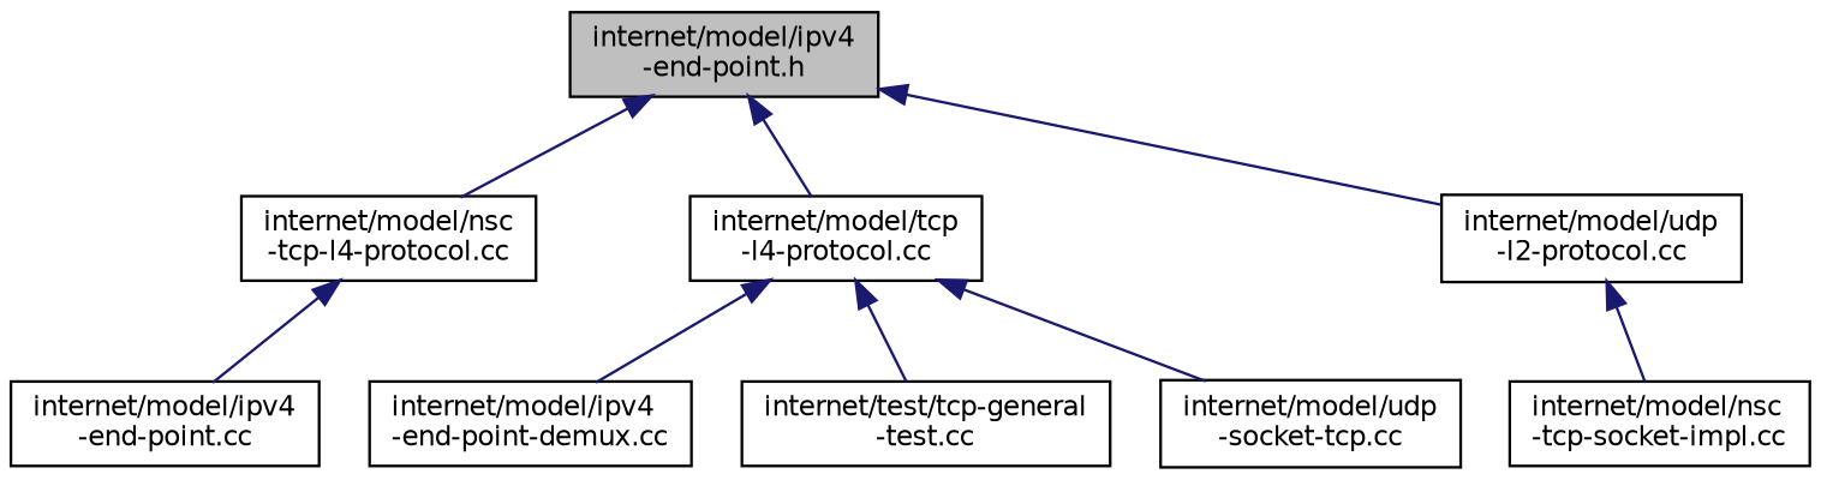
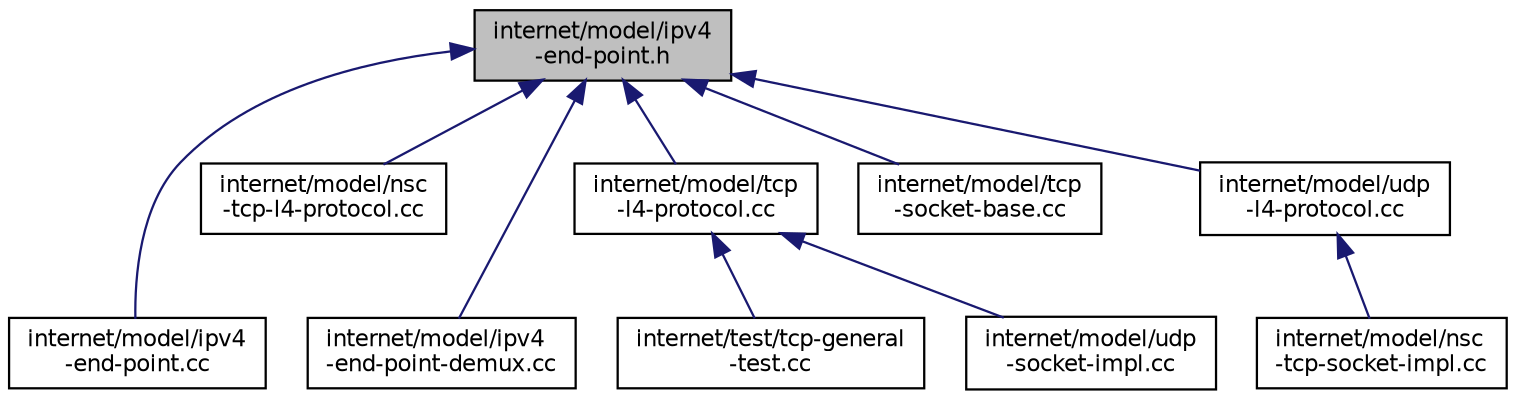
  digraph {
    node [color=black fillcolor=white fontname=Helvetica fontsize=10 shape=record style=filled]
    edge [color=midnightblue dir=back fontname=Helvetica fontsize=10 labelfontname=Helvetica labelfontsize=10 style=solid]
    n1 [fillcolor=grey75 fontcolor=black height=0.2 label="internet/model/ipv4\l-end-point.h" width=0.4]
    n2 [height=0.2 label="internet/model/ipv4\l-end-point-demux.cc" width=0.4]
    n3 [height=0.2 label="internet/model/ipv4\l-end-point.cc" width=0.4]
    n4 [height=0.2 label="internet/model/nsc\l-tcp-l4-protocol.cc" width=0.4]
    n5 [height=0.2 label="internet/model/tcp\l-l4-protocol.cc" width=0.4]
-   n7 [height=0.2 label="internet/model/udp\l-l2-protocol.cc" width=0.4]
+   n6 [height=0.2 label="internet/model/tcp\l-socket-base.cc" width=0.4]
+   n7 [height=0.2 label="internet/model/udp\l-l4-protocol.cc" width=0.4]
    n8 [height=0.2 label="internet/model/nsc\l-tcp-socket-impl.cc" width=0.4]
-   n9 [height=0.2 label="internet/model/udp\l-socket-tcp.cc" width=0.4]
+   n9 [height=0.2 label="internet/model/udp\l-socket-impl.cc" width=0.4]
    n10 [height=0.2 label="internet/test/tcp-general\l-test.cc" width=0.4]
-   n5 -> n2
-   n4 -> n3
+   n1 -> n2
+   n1 -> n3
    n1 -> n4
    n1 -> n5
+   n1 -> n6
    n1 -> n7
    n5 -> n9
    n5 -> n10
    n7 -> n8
  }
